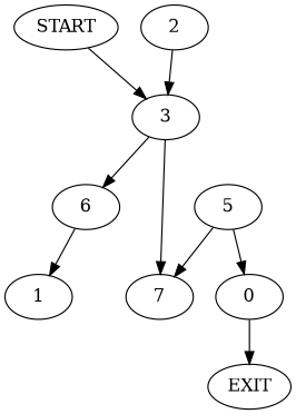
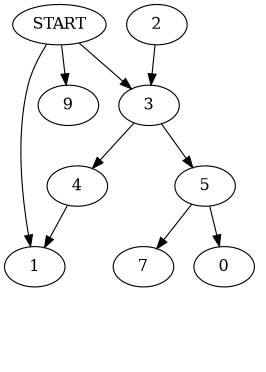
  digraph {
    n1 [label=START]
    1
+   9
    3
-   n5 [label=EXIT]
    2
    5
-   6
+   6 [label=4]
    7
    n10 [label=0]
+   n1 -> 1
+   n1 -> 9
    n1 -> 3
-   3 -> 7
+   3 -> 5
    3 -> 6
    2 -> 3
    5 -> 7
    5 -> n10
    6 -> 1
-   n10 -> n5
  }
